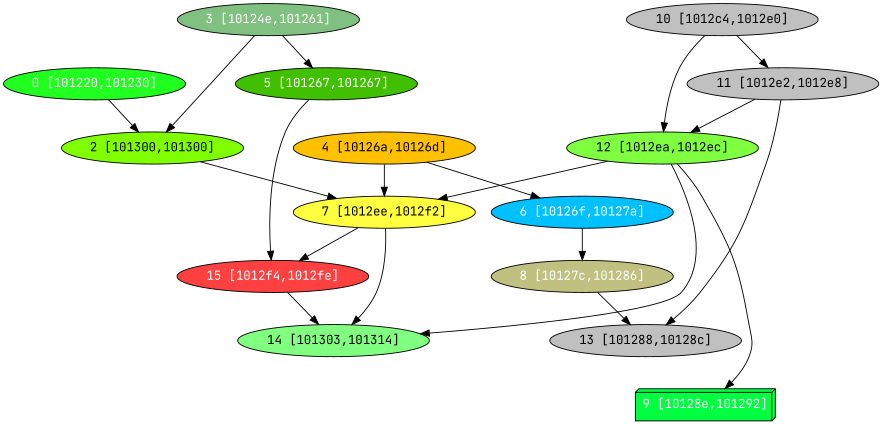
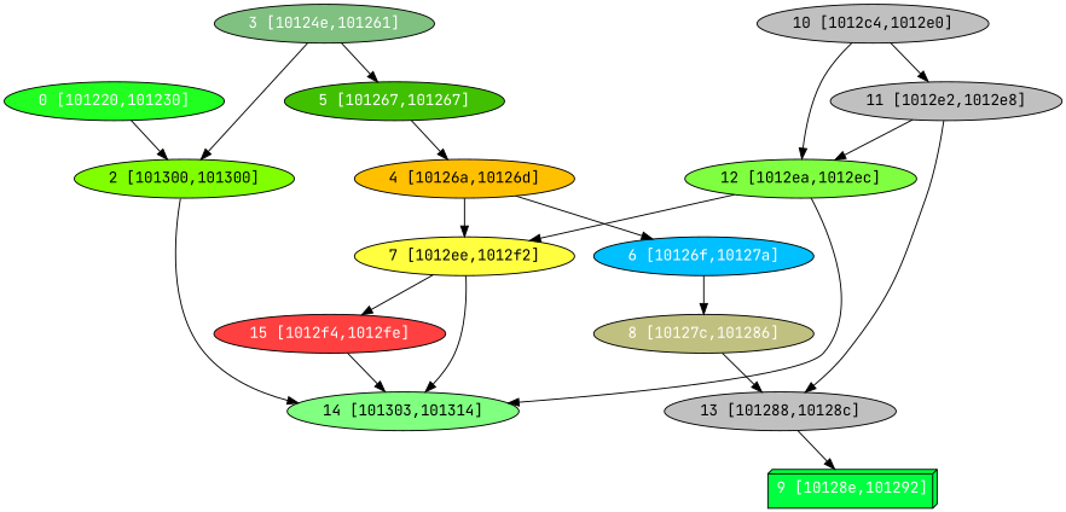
  digraph {
    fontname="JetBrains Mono"
    node [fillcolor="#C0C0C0" fontcolor="#000000" fontname="JetBrains Mono" shape=oval style=filled]
    edge [fontname="JetBrains Mono"]
    n1 [fillcolor="#20FF20" fontcolor="#ffffff" label="0 [101220,101230]"]
    n2 [fillcolor="#80FF00" label="2 [101300,101300]"]
    n3 [fillcolor="#80FF80" label="14 [101303,101314]"]
    n4 [fillcolor="#80C080" fontcolor="#ffffff" label="3 [10124e,101261]"]
    n5 [fillcolor="#40C000" fontcolor="#ffffff" label="5 [101267,101267]"]
    n6 [fillcolor="#FFC000" label="4 [10126a,10126d]"]
    n7 [fillcolor="#00C0FF" fontcolor="#ffffff" label="6 [10126f,10127a]"]
    n8 [fillcolor="#FFFF40" label="7 [1012ee,1012f2]"]
    n9 [fillcolor="#C0C080" fontcolor="#ffffff" label="8 [10127c,101286]"]
    n10 [fillcolor="#FF4040" fontcolor="#ffffff" label="15 [1012f4,1012fe]"]
    n11 [label="13 [101288,10128c]"]
    n12 [fillcolor="#00FF40" fontcolor="#ffffff" label="9 [10128e,101292]" shape=box3d]
    n13 [label="10 [1012c4,1012e0]"]
    n14 [label="11 [1012e2,1012e8]"]
    n15 [fillcolor="#80FF40" label="12 [1012ea,1012ec]"]
    n1 -> n2
-   n2 -> n8
+   n2 -> n3
    n4 -> n2
    n4 -> n5
-   n5 -> n10
+   n5 -> n6
    n6 -> n7
    n6 -> n8
    n7 -> n9
    n8 -> n3
    n8 -> n10
    n9 -> n11
    n10 -> n3
-   n15 -> n12
+   n11 -> n12
    n13 -> n14
    n13 -> n15
    n14 -> n11
    n14 -> n15
    n15 -> n3
    n15 -> n8
  }
